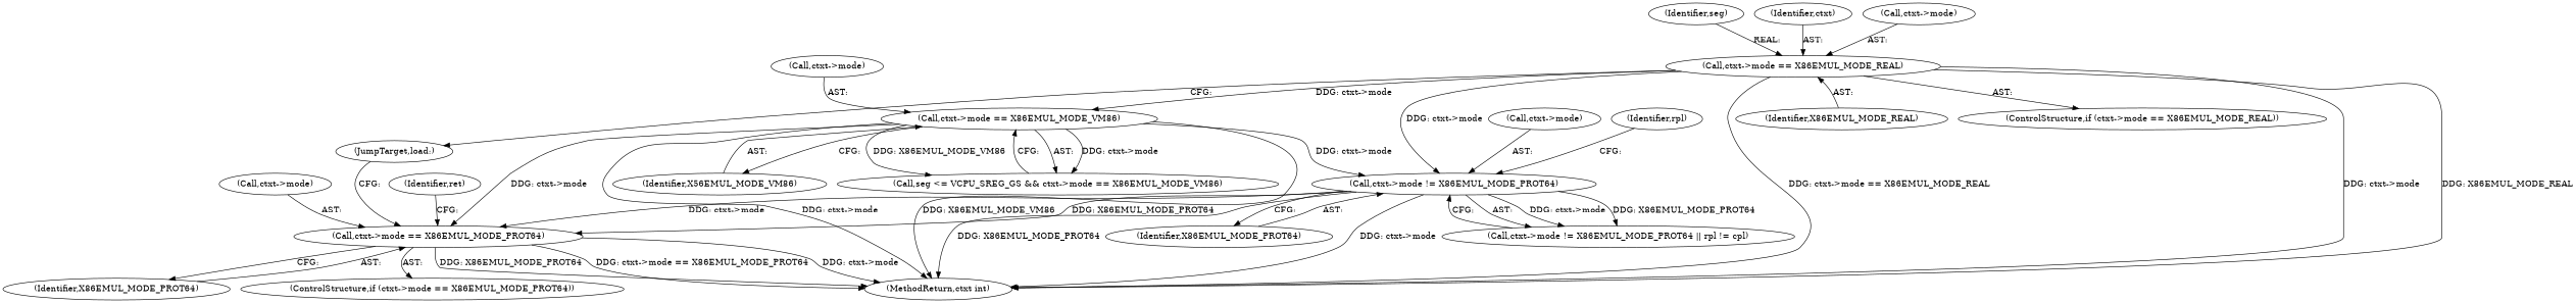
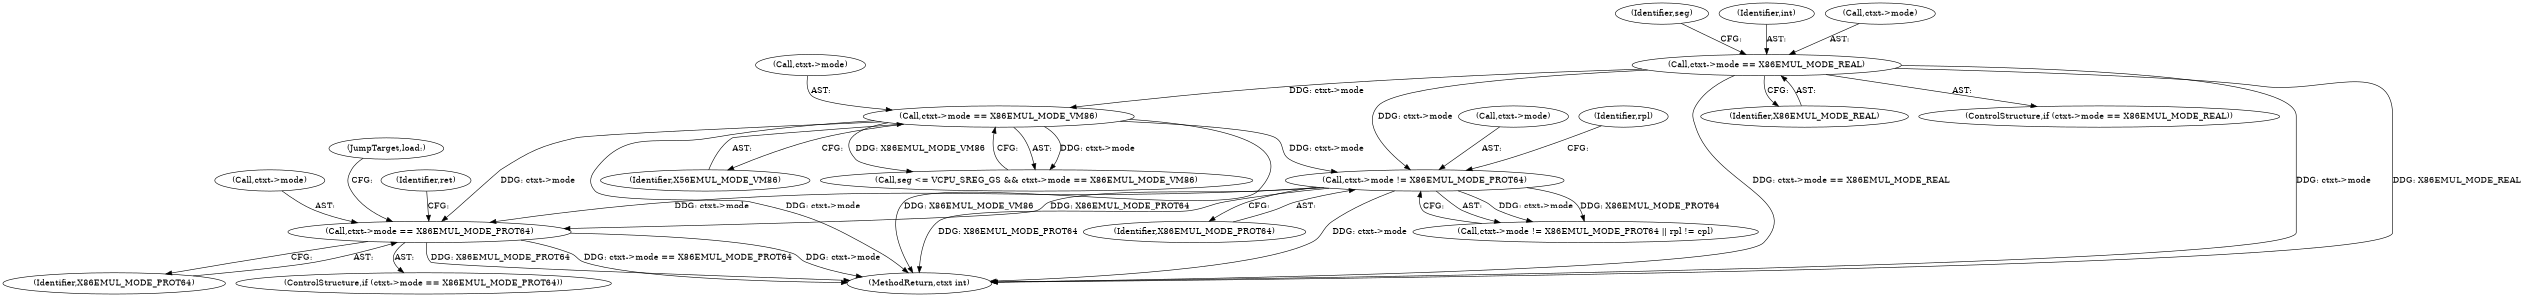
  digraph {
    n1 [label="(Call,ctxt->mode == X86EMUL_MODE_PROT64)"]
    n2 [label="(Identifier,X86EMUL_MODE_PROT64)"]
    n3 [label="(ControlStructure,if (ctxt->mode == X86EMUL_MODE_PROT64))"]
    n4 [label="(MethodReturn,ctxt int)"]
    n5 [label="(Call,ctxt->mode == X86EMUL_MODE_VM86)"]
    n6 [label="(Call,ctxt->mode != X86EMUL_MODE_PROT64)"]
    n7 [label="(Identifier,X56EMUL_MODE_VM86)"]
    n8 [label="(Call,seg <= VCPU_SREG_GS && ctxt->mode == X86EMUL_MODE_VM86)"]
    n9 [label="(Identifier,X86EMUL_MODE_PROT64)"]
    n10 [label="(Call,ctxt->mode != X86EMUL_MODE_PROT64 || rpl != cpl)"]
    n11 [label="(Call,ctxt->mode == X86EMUL_MODE_REAL)"]
    n12 [label="(Identifier,X86EMUL_MODE_REAL)"]
    n13 [label="(ControlStructure,if (ctxt->mode == X86EMUL_MODE_REAL))"]
    n14 [label="(Identifier,seg)"]
-   n15 [label="(Identifier,ctxt)"]
+   n15 [label="(Identifier,int)"]
    n16 [label="(Identifier,rpl)"]
    n17 [label="(JumpTarget,load:)"]
    n18 [label="(Call,ctxt->mode)"]
    n19 [label="(Identifier,ret)"]
    n20 [label="(Call,ctxt->mode)"]
    n21 [label="(Call,ctxt->mode)"]
    n22 [label="(Call,ctxt->mode)"]
    n1 -> n2 [label="CFG: "]
    n1 -> n3 [label="AST: "]
    n1 -> n4 [label="DDG: X86EMUL_MODE_PROT64"]
    n1 -> n4 [label="DDG: ctxt->mode == X86EMUL_MODE_PROT64"]
    n1 -> n4 [label="DDG: ctxt->mode"]
    n2 -> n1 [label="AST: "]
    n5 -> n1 [label="DDG: ctxt->mode"]
    n5 -> n4 [label="DDG: X86EMUL_MODE_VM86"]
    n5 -> n4 [label="DDG: ctxt->mode"]
    n5 -> n6 [label="DDG: ctxt->mode"]
    n5 -> n7 [label="CFG: "]
    n5 -> n8 [label="AST: "]
    n5 -> n8 [label="DDG: ctxt->mode"]
    n5 -> n8 [label="DDG: X86EMUL_MODE_VM86"]
    n6 -> n1 [label="DDG: ctxt->mode"]
    n6 -> n1 [label="DDG: X86EMUL_MODE_PROT64"]
    n6 -> n4 [label="DDG: ctxt->mode"]
    n6 -> n4 [label="DDG: X86EMUL_MODE_PROT64"]
    n6 -> n9 [label="CFG: "]
    n6 -> n10 [label="AST: "]
    n6 -> n10 [label="DDG: ctxt->mode"]
    n6 -> n10 [label="DDG: X86EMUL_MODE_PROT64"]
    n7 -> n5 [label="AST: "]
    n8 -> n5 [label="CFG: "]
    n9 -> n6 [label="AST: "]
    n10 -> n6 [label="CFG: "]
    n11 -> n4 [label="DDG: ctxt->mode == X86EMUL_MODE_REAL"]
    n11 -> n4 [label="DDG: ctxt->mode"]
    n11 -> n4 [label="DDG: X86EMUL_MODE_REAL"]
    n11 -> n5 [label="DDG: ctxt->mode"]
    n11 -> n6 [label="DDG: ctxt->mode"]
-   n11 -> n17 [label="CFG: "]
+   n11 -> n12 [label="CFG: "]
    n11 -> n13 [label="AST: "]
    n12 -> n11 [label="AST: "]
-   n14 -> n11 [label="REAL: "]
+   n14 -> n11 [label="CFG: "]
    n15 -> n11 [label="AST: "]
    n16 -> n6 [label="CFG: "]
    n17 -> n1 [label="CFG: "]
    n18 -> n1 [label="AST: "]
    n19 -> n1 [label="CFG: "]
    n20 -> n11 [label="AST: "]
    n21 -> n5 [label="AST: "]
    n22 -> n6 [label="AST: "]
  }
